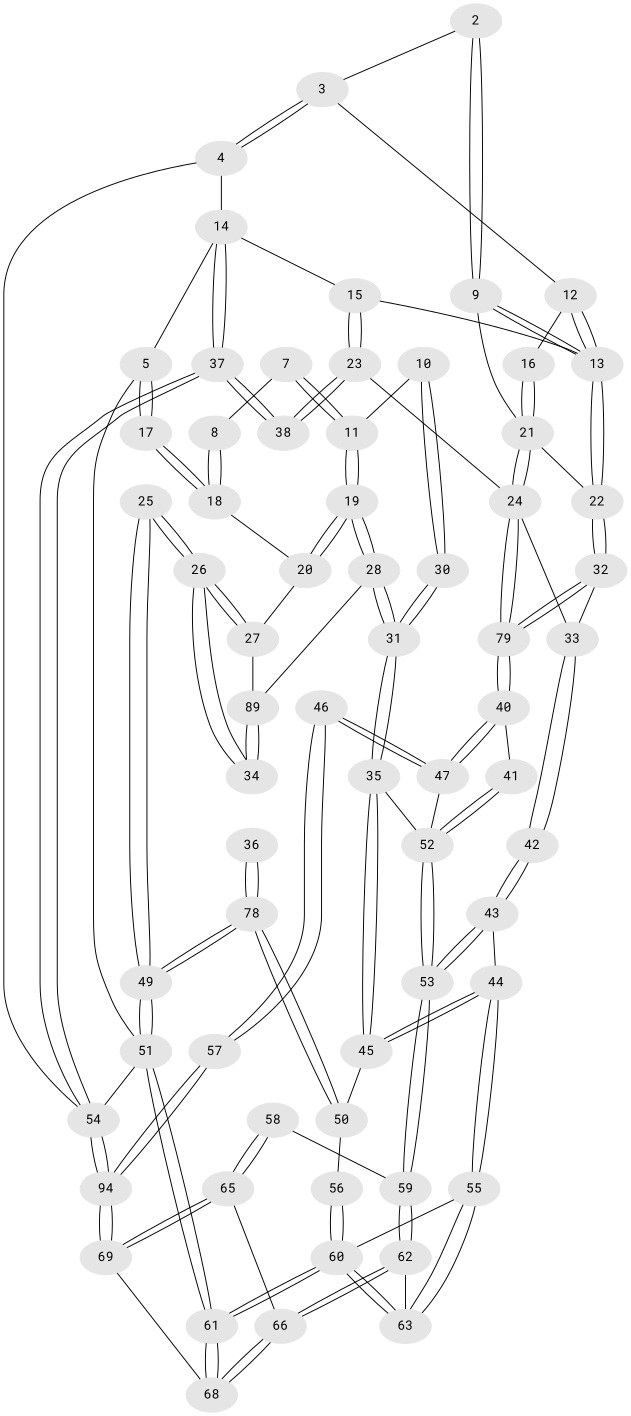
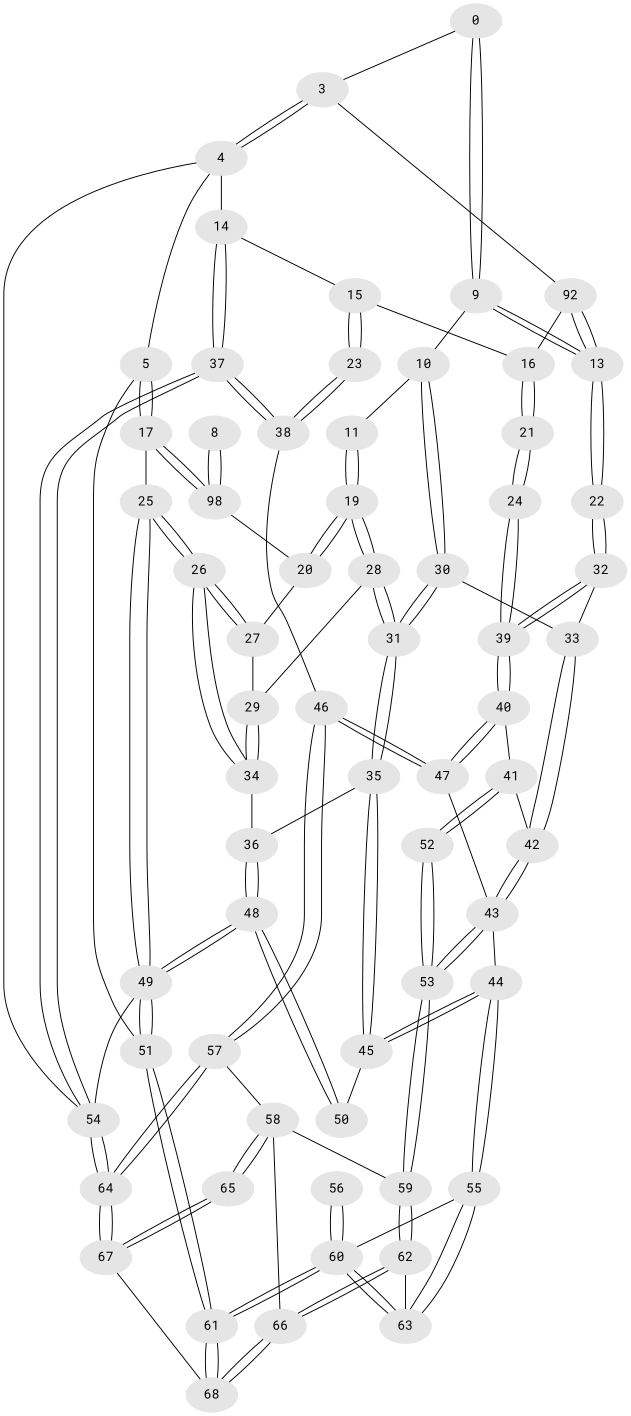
  graph {
    fontname="Roboto Mono"
    node [color=gray90 fontname="Roboto Mono" style=filled]
    edge [fontname="Roboto Mono"]
-   2
+   2 [label=0]
    3
    9
-   7
    8
    11
    4
-   12
+   12 [label=92]
    10
    13
    5
    14
    54
    16
    17
    51
    15
    37
-   64 [label=94]
-   18
+   64
+   18 [label=98]
    25
    61
    19
    20
    30
    22
    31
    33
    28
    21
    32
    23
    38
    24
    26
    49
    27
-   29 [label=89]
-   39 [label=79]
+   29
+   39
    46
    40
    34
    36
    35
    42
    45
    43
-   48 [label=78]
+   48
    50
    47
    57
    41
    52
    53
    44
    55
    59
    63
    60
    56
    58
    68
    62
-   67 [label=69]
+   67
    65
    66
    2 -- 3
    2 -- 9
    2 -- 9
    3 -- 4
    3 -- 4
    3 -- 12
-   9 -- 21
+   9 -- 10
    9 -- 13
    9 -- 13
-   7 -- 8
-   7 -- 11
-   7 -- 11
    8 -- 18
    8 -- 18
    11 -- 19
    11 -- 19
-   14 -- 5
+   4 -- 5
    4 -- 14
    4 -- 54
    12 -- 13
    12 -- 13
    12 -- 16
    10 -- 11
    10 -- 30
    10 -- 30
    13 -- 22
    13 -- 22
    5 -- 17
    5 -- 17
    5 -- 51
    14 -- 15
    14 -- 37
    14 -- 37
    54 -- 64
    54 -- 64
    16 -- 21
    16 -- 21
    17 -- 18
    17 -- 18
-   51 -- 54
+   17 -- 25
+   49 -- 54
    51 -- 61
    51 -- 61
-   15 -- 13
+   15 -- 16
    15 -- 23
    15 -- 23
    37 -- 54
    37 -- 54
    37 -- 38
    37 -- 38
    64 -- 67
    64 -- 67
    18 -- 20
    25 -- 26
    25 -- 26
    25 -- 49
    25 -- 49
    61 -- 68
    61 -- 68
    19 -- 20
    19 -- 20
    19 -- 28
    19 -- 28
    20 -- 27
    30 -- 31
    30 -- 31
-   24 -- 33
+   30 -- 33
    22 -- 32
    22 -- 32
    31 -- 35
    31 -- 35
    33 -- 42
    33 -- 42
    28 -- 31
    28 -- 31
    28 -- 29
-   21 -- 22
    21 -- 24
    21 -- 24
    32 -- 33
    32 -- 39
    32 -- 39
    23 -- 38
    23 -- 38
-   23 -- 24
+   38 -- 46
    24 -- 39
    24 -- 39
    26 -- 27
    26 -- 27
    26 -- 34
    26 -- 34
    49 -- 51
    49 -- 51
    27 -- 29
    29 -- 34
    29 -- 34
    39 -- 40
    39 -- 40
    46 -- 47
    46 -- 47
    46 -- 57
    46 -- 57
    40 -- 47
    40 -- 47
    40 -- 41
+   34 -- 36
    36 -- 48
    36 -- 48
-   35 -- 52
+   35 -- 36
    35 -- 45
    35 -- 45
    42 -- 43
    42 -- 43
    45 -- 50
    43 -- 53
    43 -- 53
    43 -- 44
    48 -- 49
    48 -- 49
    48 -- 50
    48 -- 50
-   50 -- 56
-   47 -- 52
+   47 -- 43
    57 -- 64
    57 -- 64
+   57 -- 58
+   41 -- 42
    41 -- 52
    41 -- 52
    52 -- 53
    52 -- 53
    53 -- 59
    53 -- 59
    44 -- 45
    44 -- 45
    44 -- 55
    44 -- 55
    55 -- 63
    55 -- 63
    55 -- 60
    59 -- 62
    59 -- 62
    60 -- 61
    60 -- 61
    60 -- 63
    60 -- 63
    56 -- 60
    56 -- 60
    58 -- 59
    58 -- 65
    58 -- 65
    62 -- 63
    62 -- 66
    62 -- 66
    67 -- 68
    65 -- 67
    65 -- 67
-   65 -- 66
+   58 -- 66
    66 -- 68
    66 -- 68
  }
